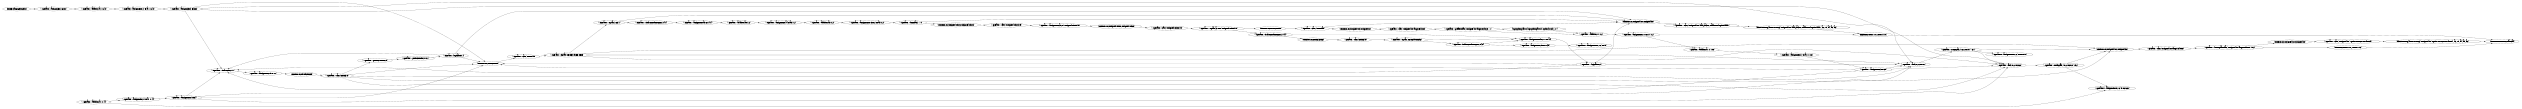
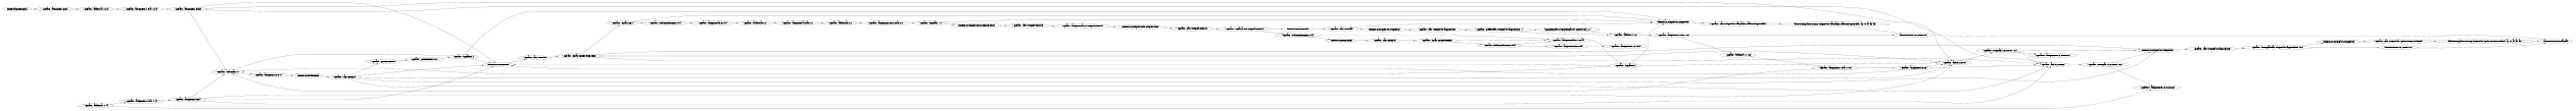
  digraph {
    rankdir=LR
    n1 [label="(<operator>.assignment,v6 = 0)"]
    n2 [label="(<operator>.addition,a1 + 240)"]
    n3 [label="(<operator>.assignment,v7 = a1 + 240)"]
    n4 [label="(<operator>.assignment,i = 388)"]
    n5 [label="(<operator>.indirection,*v7)"]
    n6 [label="(UNKNOWN,_BYTE,_BYTE)"]
    n7 [label="(<operator>.and,v6 & 0x101)"]
    n8 [label="(<operator>.and,v6 & 0x202)"]
    n9 [label="(<operator>.assignment,v9 = *v7)"]
    n10 [label="(<operator>.cast,(_BYTE)v9)"]
    n11 [label="(<operator>.notEquals,(v6 & 0x101) != 1)"]
    n12 [label="(<operator>.notEquals,(v6 & 0x202) != 2)"]
    n13 [label="(<operator>.assignment,i = 64)"]
    n14 [label="(UNKNOWN,_BYTE,_BYTE)"]
    n15 [label="(<operator>.cast,(_BYTE)v9)"]
    n16 [label="(<operator>.preDecrement,--i)"]
    n17 [label="(UNKNOWN,unsigned int,unsigned int)"]
    n18 [label="(<operator>.preIncrement,++v7)"]
    n19 [label="(<operator>.cast,(unsigned int)dhcp_verbose)"]
    n20 [label="(<operator>.logicalNot,!i)"]
    n21 [label="(UNKNOWN,unsigned int,unsigned int)"]
    n22 [label="(<operator>.cast,(unsigned int)\"bad packet, malformed option field\")"]
    n23 [label="(<operator>.equals,(_BYTE)v9 == 0xFF)"]
    n24 [label="(<operator>.equals,i == 1)"]
    n25 [label="(<operator>.indirectIndexAccess,v7[1])"]
    n26 [label="(<operator>.assignment,a5 = v7[1])"]
    n27 [label="(<operator>.addition,a5 + 2)"]
    n28 [label="(<operator>.assignment,a4 = a5 + 2)"]
    n29 [label="(<operator>.addition,a5 + 2)"]
    n30 [label="(<operator>.assignmentMinus,i -= a5 + 2)"]
    n31 [label="(<operator>.lessThan,i < 0)"]
    n32 [label="(UNKNOWN,unsigned __int8,unsigned __int8)"]
    n33 [label="(<operator>.cast,(unsigned __int8)v9)"]
    n34 [label="(<operator>.assignment,a6 = (unsigned __int8)v9)"]
    n35 [label="(UNKNOWN,unsigned __int8,unsigned __int8)"]
    n36 [label="(<operator>.cast,(unsigned __int8)v9)"]
    n37 [label="(<operator>.equals,a2 == (unsigned __int8)v9)"]
    n38 [label="(UNKNOWN,_BYTE,_BYTE)"]
    n39 [label="(<operator>.indirectIndexAccess,v7[1])"]
    n40 [label="(<operator>.cast,(_BYTE)a5)"]
    n41 [label="(UNKNOWN,_BYTE,_BYTE)"]
    n42 [label="(<operator>.assignmentPlus,v7 += a4)"]
    n43 [label="(UNKNOWN,unsigned int,unsigned int)"]
    n44 [label="(<operator>.cast,(unsigned int)dhcp_verbose)"]
    n45 [label="(<operator>.greaterThan,(unsigned int)dhcp_verbose > 1)"]
    n46 [label="(log_option_part_0,log_option_part_0(\"option found\", v7))"]
    n47 [label="(<operator>.addition,v7 + 2)"]
    n48 [label="(<operator>.assignment,v10 = v7 + 2)"]
    n49 [label="(RETURN,return v10;,return v10;)"]
    n50 [label="(<operator>.addition,a1 + 108)"]
    n51 [label="(RETURN_RETURN,__fastcall)"]
    n52 [label="(bb_error_msg,bb_error_msg((unsigned int)\"bad packet, malformed option field\", a2, v9, a4, a5, a6))"]
    n53 [label="(<operator>.cast,(_BYTE)v9)"]
    n54 [label="(<operator>.logicalNot,!i)"]
    n55 [label="(<operator>.equals,(_BYTE)v9 == 52)"]
    n56 [label="(<operator>.indirectIndexAccess,v7[2])"]
    n57 [label="(<operator>.assignment,v9 = v7[2])"]
    n58 [label="(<operators>.assignmentOr,v6 |= v9)"]
    n59 [label="(<operators>.assignmentOr,v6 |= 0x101u)"]
    n60 [label="(<operator>.assignment,v7 = a1 + 108)"]
    n61 [label="(<operator>.assignment,i = 128)"]
    n62 [label="(<operators>.assignmentOr,v6 |= 0x202u)"]
    n63 [label="(<operator>.addition,a1 + 44)"]
    n64 [label="(<operator>.assignment,v7 = a1 + 44)"]
    n65 [label="(<operator>.lessEqualsThan,(unsigned int)dhcp_verbose <= 2)"]
    n66 [label="(RETURN,return v10;,return v10;)"]
    n67 [label="(UNKNOWN,unsigned int,unsigned int)"]
    n68 [label="(<operator>.cast,(unsigned int)\"option 0x%02x not found\")"]
    n69 [label="(bb_error_msg,bb_error_msg((unsigned int)\"option 0x%02x not found\", a2, v9, a4, a5, a6))"]
    n70 [label="(BYTE,udhcp_get_option)"]
    n1 -> n2
    n2 -> n3
    n3 -> n4
    n4 -> n5
    n4 -> n6
    n4 -> n7
    n4 -> n8
    n5 -> n9
    n6 -> n10
    n7 -> n11
    n8 -> n12
    n9 -> n14
    n10 -> n23
    n11 -> n8
    n11 -> n17
    n11 -> n59
    n12 -> n17
    n12 -> n62
    n13 -> n5
    n13 -> n6
    n13 -> n7
    n13 -> n8
    n14 -> n15
    n15 -> n6
    n15 -> n7
    n15 -> n8
    n15 -> n16
    n15 -> n17
    n16 -> n18
    n17 -> n19
    n18 -> n20
    n19 -> n65
    n20 -> n5
    n20 -> n6
    n20 -> n21
    n21 -> n22
    n22 -> n52
    n23 -> n7
    n23 -> n8
    n23 -> n17
    n23 -> n24
    n24 -> n21
    n24 -> n25
    n25 -> n26
    n26 -> n27
    n27 -> n28
    n28 -> n29
    n29 -> n30
    n30 -> n31
    n31 -> n21
    n31 -> n32
    n32 -> n33
    n33 -> n34
    n34 -> n35
    n35 -> n36
    n36 -> n37
    n37 -> n38
    n37 -> n39
    n38 -> n40
    n39 -> n41
    n39 -> n42
    n40 -> n21
    n40 -> n43
    n41 -> n53
    n42 -> n54
    n43 -> n44
    n44 -> n45
    n45 -> n46
    n45 -> n47
    n46 -> n47
    n47 -> n48
    n48 -> n49
    n48 -> n50
    n49 -> n51
    n50 -> n60
    n52 -> n49
    n53 -> n55
    n54 -> n5
    n54 -> n6
    n54 -> n7
    n54 -> n21
    n55 -> n42
    n55 -> n56
    n56 -> n42
    n56 -> n57
    n57 -> n58
    n60 -> n61
-   n61 -> n5
+   n60 -> n5
    n61 -> n6
    n61 -> n7
    n61 -> n8
    n63 -> n62
    n63 -> n64
    n64 -> n13
    n65 -> n66
    n65 -> n67
    n66 -> n51
    n67 -> n68
    n68 -> n69
    n69 -> n51
    n70 -> n1
  }
